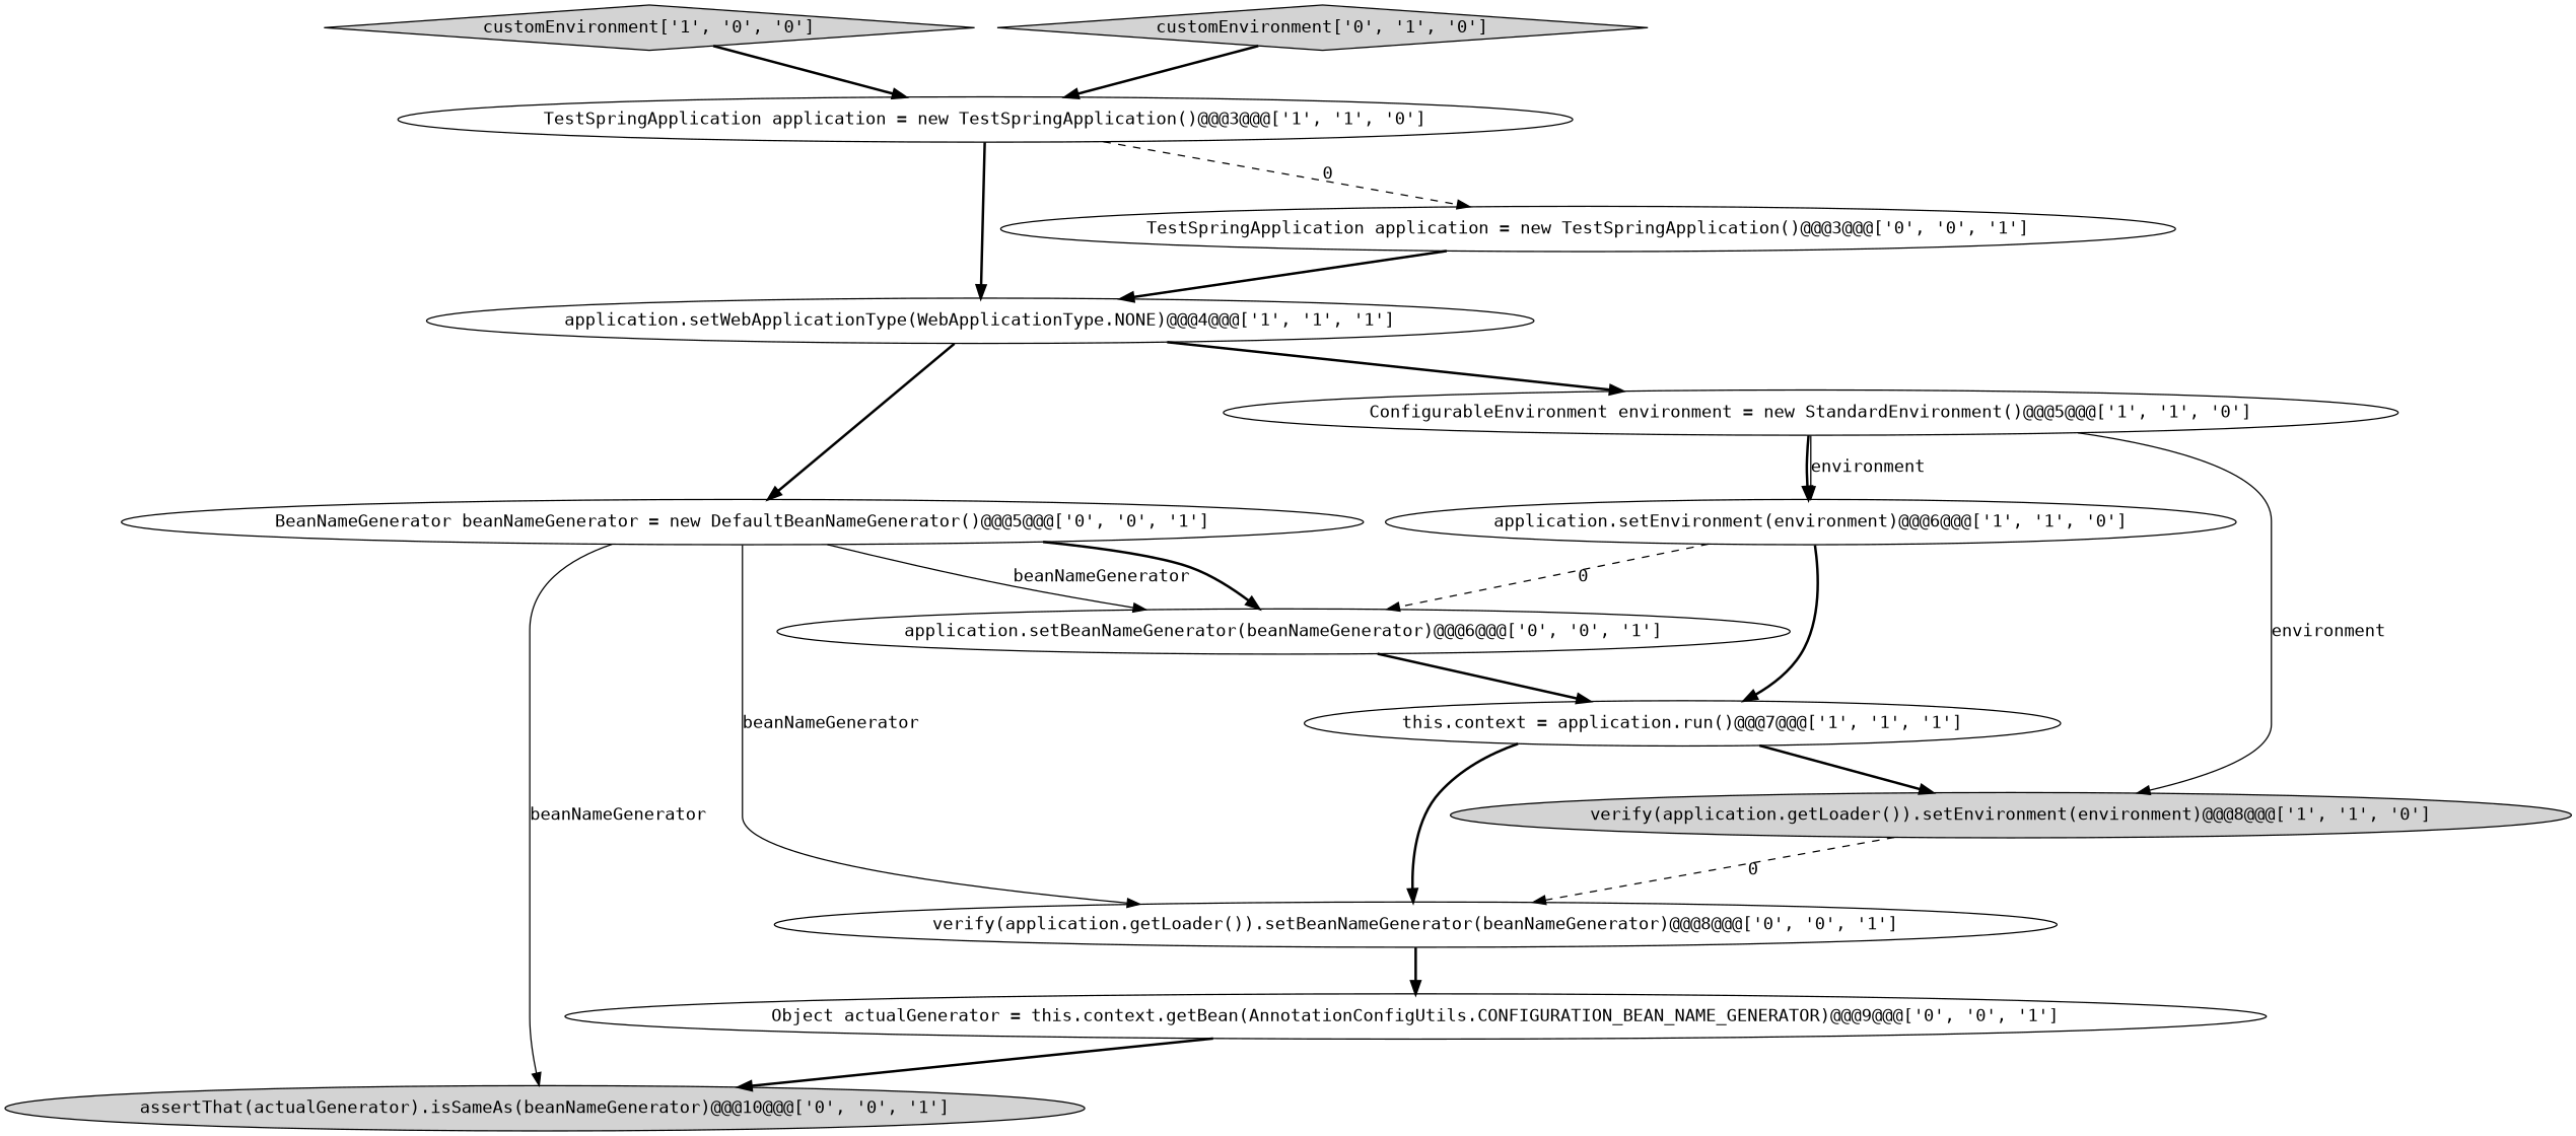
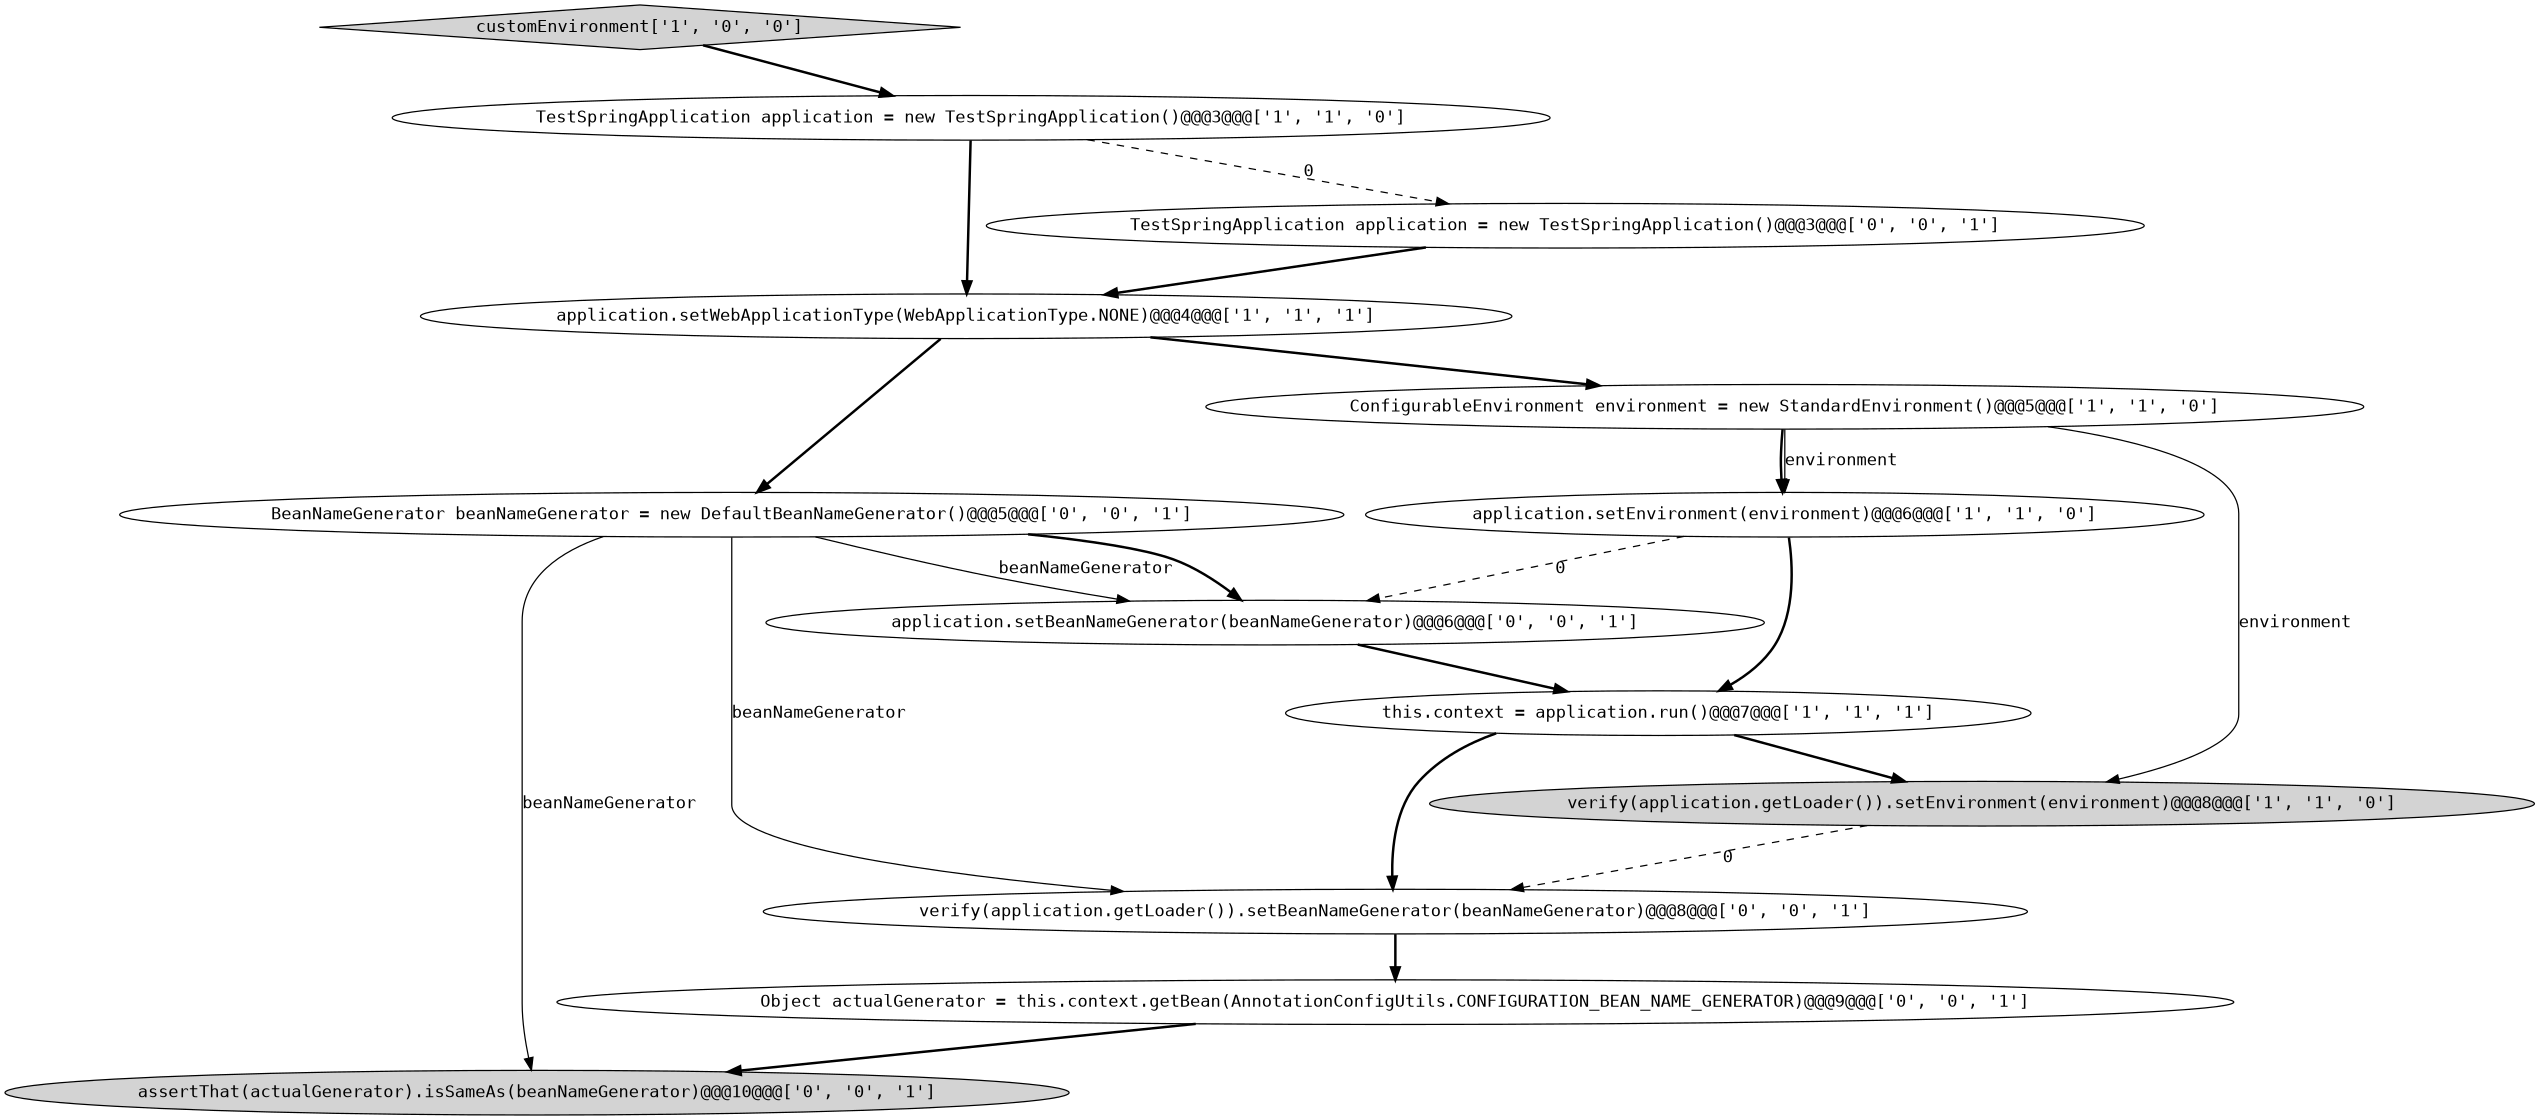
  digraph {
    fontname="DejaVu Sans Mono"
    node [fillcolor=white fontname="DejaVu Sans Mono" shape=ellipse style=filled]
    edge [fontname="DejaVu Sans Mono" style=bold]
    n1 [label="TestSpringApplication application = new TestSpringApplication()@@@3@@@['1', '1', '0']"]
    n2 [label="TestSpringApplication application = new TestSpringApplication()@@@3@@@['0', '0', '1']"]
    n3 [label="application.setWebApplicationType(WebApplicationType.NONE)@@@4@@@['1', '1', '1']"]
    n4 [label="BeanNameGenerator beanNameGenerator = new DefaultBeanNameGenerator()@@@5@@@['0', '0', '1']"]
    n5 [label="ConfigurableEnvironment environment = new StandardEnvironment()@@@5@@@['1', '1', '0']"]
    n6 [label="Object actualGenerator = this.context.getBean(AnnotationConfigUtils.CONFIGURATION_BEAN_NAME_GENERATOR)@@@9@@@['0', '0', '1']"]
    n7 [fillcolor=lightgray label="assertThat(actualGenerator).isSameAs(beanNameGenerator)@@@10@@@['0', '0', '1']"]
    n8 [label="application.setBeanNameGenerator(beanNameGenerator)@@@6@@@['0', '0', '1']"]
    n9 [label="this.context = application.run()@@@7@@@['1', '1', '1']"]
    n10 [fillcolor=lightgray label="verify(application.getLoader()).setEnvironment(environment)@@@8@@@['1', '1', '0']"]
    n11 [label="verify(application.getLoader()).setBeanNameGenerator(beanNameGenerator)@@@8@@@['0', '0', '1']"]
    n12 [label="application.setEnvironment(environment)@@@6@@@['1', '1', '0']"]
    n13 [fillcolor=lightgray label="customEnvironment['1', '0', '0']" shape=diamond]
-   n14 [fillcolor=lightgray label="customEnvironment['0', '1', '0']" shape=diamond]
    n1 -> n2 [label=0 style=dashed]
    n1 -> n3
    n2 -> n3
    n3 -> n4
    n3 -> n5
    n4 -> n7 [label=beanNameGenerator style=solid]
    n4 -> n8 [label=beanNameGenerator style=solid]
    n4 -> n8
    n4 -> n11 [label=beanNameGenerator style=solid]
    n5 -> n10 [label=environment style=solid]
    n5 -> n12
    n5 -> n12 [label=environment style=solid]
    n6 -> n7
    n8 -> n9
    n9 -> n10
    n9 -> n11
    n10 -> n11 [label=0 style=dashed]
    n11 -> n6
    n12 -> n8 [label=0 style=dashed]
    n12 -> n9
    n13 -> n1
-   n14 -> n1
  }
